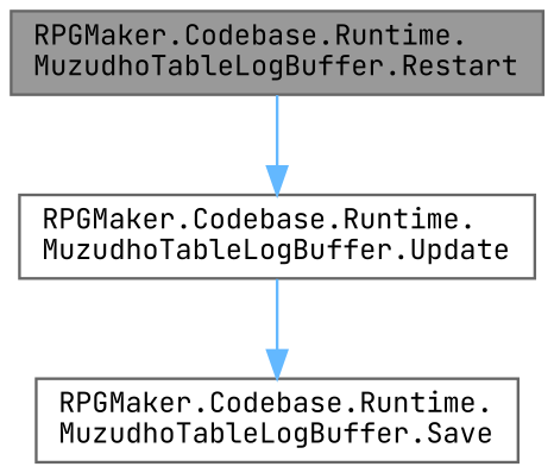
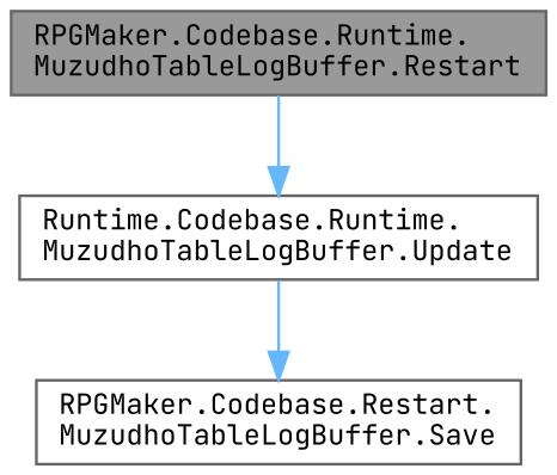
  digraph {
    fontname="JetBrains Mono"
    rankdir=TB
    node [color=grey40 fillcolor=white fontname="JetBrains Mono" fontsize=10 shape=box style=filled]
    edge [color=steelblue1 fontname="JetBrains Mono" fontsize=10 labelfontname=Helvetica labelfontsize=10 style=solid]
    n1 [color=gray40 fillcolor=grey60 fontcolor=black height=0.2 label="RPGMaker.Codebase.Runtime.\lMuzudhoTableLogBuffer.Restart" width=0.4]
-   n2 [height=0.2 label="RPGMaker.Codebase.Runtime.\lMuzudhoTableLogBuffer.Update" width=0.4]
-   n3 [height=0.2 label="RPGMaker.Codebase.Runtime.\lMuzudhoTableLogBuffer.Save" width=0.4]
+   n2 [height=0.2 label="Runtime.Codebase.Runtime.\lMuzudhoTableLogBuffer.Update" width=0.4]
+   n3 [height=0.2 label="RPGMaker.Codebase.Restart.\lMuzudhoTableLogBuffer.Save" width=0.4]
    n1 -> n2
    n2 -> n3
  }
